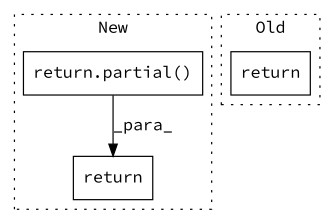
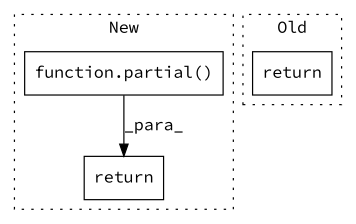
  digraph {
    fontname="Source Code Pro"
    node [a=93 l=7 shape=box fontname="Source Code Pro"]
-   n1 [a=75 l="8,29" label="return.partial()" s="2186,2204"]
+   n1 [a=75 l="8,29" label="function.partial()" s="2186,2204"]
    n2 [label=return s=2179]
    n3 [label=return s=1722]
    subgraph cluster_1 {
      label=New
      style=dotted
      n1
      n2
    }
    subgraph cluster_2 {
      label=Old
      style=dotted
      n3
    }
    n1 -> n2 [label=_para_ fontname="Source Code Pro"]
  }
